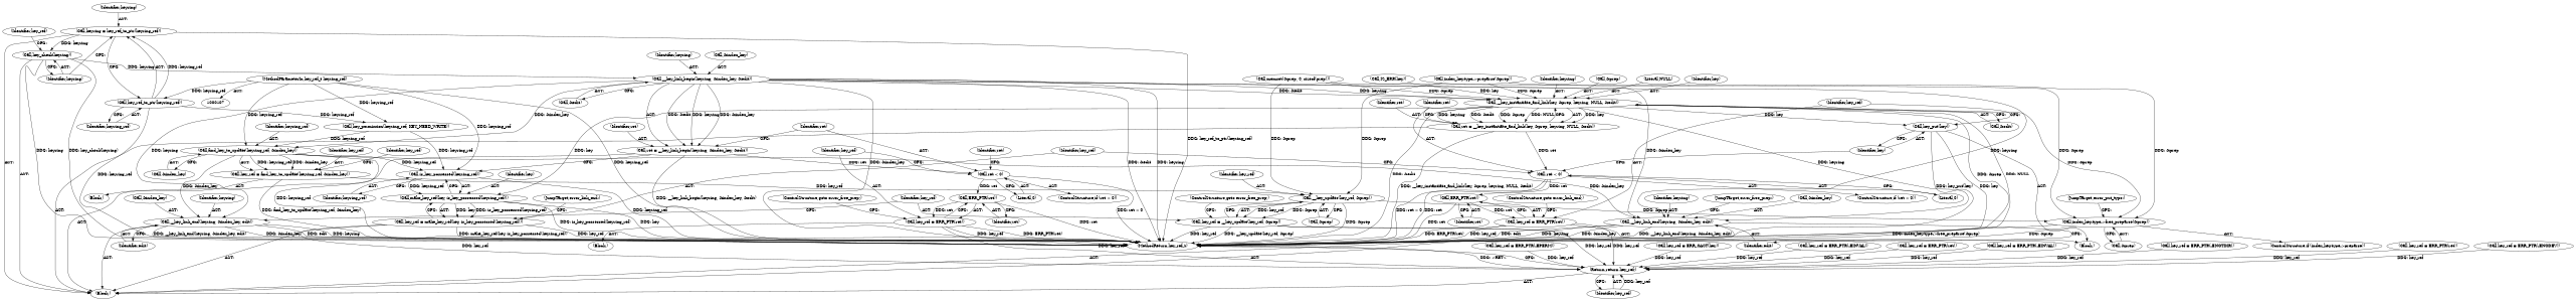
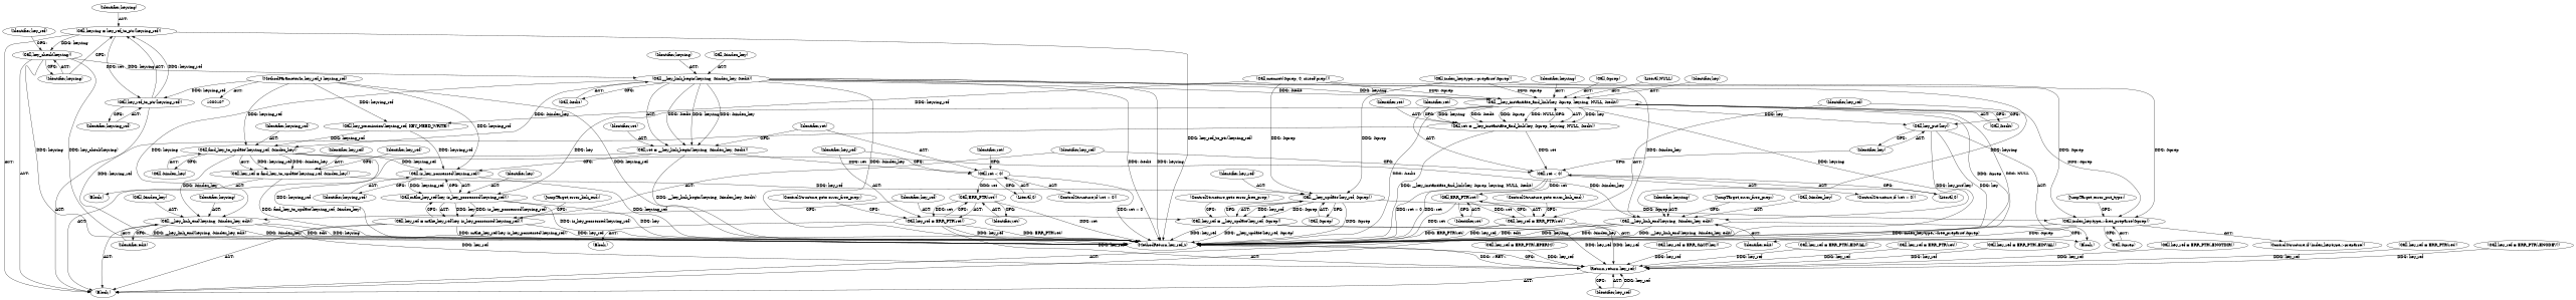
  digraph {
    n1 [label="(Call,keyring = key_ref_to_ptr(keyring_ref))"]
    n2 [label="(Call,key_ref_to_ptr(keyring_ref))"]
    n3 [label="(Call,key_check(keyring))"]
    n4 [label="(MethodReturn,key_ref_t)"]
    n5 [label="(Block,)"]
    n6 [label="(Call,key_permission(keyring_ref, KEY_NEED_WRITE))"]
    n7 [label="(Identifier,keyring_ref)"]
    n8 [label="(Call,__key_link_begin(keyring, &index_key, &edit))"]
    n9 [label="(Identifier,keyring)"]
    n10 [label="(Return,return key_ref;)"]
    n11 [label="(Call,find_key_to_update(keyring_ref, &index_key))"]
    n12 [label="(Call,is_key_possessed(keyring_ref))"]
    n13 [label="(MethodParameterIn,key_ref_t keyring_ref)"]
    1000107
    n15 [label="(Call,__key_link_end(keyring, &index_key, edit))"]
    n16 [label="(Call,__key_link_end(keyring, &index_key, edit))"]
    n17 [label="(Call,key_ref = find_key_to_update(keyring_ref, &index_key))"]
    n18 [label="(Call,&index_key)"]
    n19 [label="(Call,make_key_ref(key, is_key_possessed(keyring_ref)))"]
    n20 [label="(Identifier,keyring_ref)"]
    n21 [label="(Call,ret = __key_link_begin(keyring, &index_key, &edit))"]
    n22 [label="(Call,__key_instantiate_and_link(key, &prep, keyring, NULL, &edit))"]
    n23 [label="(Call,&edit)"]
    n24 [label="(Call,ret < 0)"]
    n25 [label="(Identifier,edit)"]
    n26 [label="(Identifier,edit)"]
    n27 [label="(Call,index_key.type->free_preparse(&prep))"]
    n28 [label="(Call,ret = __key_instantiate_and_link(key, &prep, keyring, NULL, &edit))"]
    n29 [label="(Call,key_put(key))"]
    n30 [label="(Call,&edit)"]
    n31 [label="(Call,ERR_PTR(ret))"]
    n32 [label="(ControlStructure,if (ret < 0))"]
    n33 [label="(Literal,0)"]
    n34 [label="(Call,key_ref = ERR_PTR(ret))"]
    n35 [label="(Identifier,ret)"]
    n36 [label="(Block,)"]
    n37 [label="(Identifier,key_ref)"]
    n38 [label="(Call,__key_update(key_ref, &prep))"]
    n39 [label="(Block,)"]
    n40 [label="(Call,key_ref = __key_update(key_ref, &prep))"]
    n41 [label="(Call,&prep)"]
    n42 [label="(Call,&prep)"]
    n43 [label="(ControlStructure,if (index_key.type->preparse))"]
    n44 [label="(Call,key_ref = make_key_ref(key, is_key_possessed(keyring_ref)))"]
    n45 [label="(Call,ret < 0)"]
    n46 [label="(Block,)"]
    n47 [label="(Identifier,key)"]
    n48 [label="(Call,ERR_PTR(ret))"]
    n49 [label="(ControlStructure,if (ret < 0))"]
    n50 [label="(Literal,0)"]
    n51 [label="(Call,key_ref = ERR_PTR(ret))"]
    n52 [label="(Identifier,ret)"]
    n53 [label="(Identifier,keyring)"]
    n54 [label="(Identifier,key_ref)"]
    n55 [label="(Identifier,key)"]
    n56 [label="(Identifier,key_ref)"]
    n57 [label="(Call,key_ref = ERR_CAST(key))"]
    n58 [label="(ControlStructure,goto error_free_prep;)"]
    n59 [label="(ControlStructure,goto error_free_prep;)"]
    n60 [label="(Identifier,key_ref)"]
    n61 [label="(Identifier,key_ref)"]
    n62 [label="(Identifier,ret)"]
    n63 [label="(Identifier,ret)"]
    n64 [label="(Identifier,keyring)"]
    n65 [label="(Identifier,ret)"]
    n66 [label="(Call,key_ref = ERR_PTR(-EINVAL))"]
    n67 [label="(Call,memset(&prep, 0, sizeof(prep)))"]
    n68 [label="(Identifier,key_ref)"]
    n69 [label="(Call,key_ref = ERR_PTR(ret))"]
    n70 [label="(Identifier,keyring)"]
    n71 [label="(Call,index_key.type->preparse(&prep))"]
    n72 [label="(Call,&prep)"]
    n73 [label="(Call,key_ref = ERR_PTR(-EINVAL))"]
    n74 [label="(Identifier,ret)"]
    n75 [label="(Identifier,key_ref)"]
    n76 [label="(Literal,NULL)"]
    n77 [label="(Call,&index_key)"]
    n78 [label="(JumpTarget,error_link_end:)"]
    n79 [label="(Call,key_ref = ERR_PTR(-ENOTDIR))"]
    n80 [label="(Call,key_ref = ERR_PTR(ret))"]
    n81 [label="(Call,key_ref = ERR_PTR(-ENODEV))"]
    n82 [label="(Identifier,keyring)"]
    n83 [label="(Identifier,key_ref)"]
    n84 [label="(Identifier,ret)"]
    n85 [label="(JumpTarget,error_free_prep:)"]
    n86 [label="(Call,&index_key)"]
    n87 [label="(Call,key_ref = ERR_PTR(-EPERM))"]
    n88 [label="(JumpTarget,error_put_type:)"]
    n89 [label="(Identifier,key)"]
    n90 [label="(ControlStructure,goto error_link_end;)"]
    n91 [label="(Identifier,keyring)"]
    n92 [label="(Identifier,key_ref)"]
    n93 [label="(Identifier,keyring_ref)"]
-   n94 [label="(Call,IS_ERR(key))"]
    n95 [label="(Call,&index_key)"]
-   n1 -> n2 [label="CFG: "]
+   n1 -> n2 [label="DDG: ret"]
    n1 -> n3 [label="DDG: keyring"]
    n1 -> n4 [label="DDG: key_ref_to_ptr(keyring_ref)"]
    n1 -> n5 [label="AST: "]
    n2 -> n1 [label="AST: "]
    n2 -> n1 [label="DDG: keyring_ref"]
    n2 -> n4 [label="DDG: keyring_ref"]
-   n2 -> n6 [label="DDG: keyring_ref"]
+   n67 -> n6 [label="DDG: keyring_ref"]
    n2 -> n7 [label="CFG: "]
    n3 -> n4 [label="DDG: keyring"]
    n3 -> n4 [label="DDG: key_check(keyring)"]
    n3 -> n5 [label="AST: "]
    n3 -> n8 [label="DDG: keyring"]
    n3 -> n9 [label="CFG: "]
    n4 -> n10 [label="CFG: "]
    n6 -> n11 [label="DDG: keyring_ref"]
    n6 -> n12 [label="DDG: keyring_ref"]
    n7 -> n2 [label="AST: "]
    n8 -> n4 [label="DDG: keyring"]
    n8 -> n4 [label="DDG: &index_key"]
    n8 -> n4 [label="DDG: &edit"]
    n8 -> n11 [label="DDG: &index_key"]
    n8 -> n15 [label="DDG: keyring"]
    n8 -> n15 [label="DDG: &index_key"]
    n8 -> n16 [label="DDG: keyring"]
    n8 -> n21 [label="AST: "]
    n8 -> n21 [label="DDG: keyring"]
    n8 -> n21 [label="DDG: &index_key"]
    n8 -> n21 [label="DDG: &edit"]
    n8 -> n22 [label="DDG: keyring"]
    n8 -> n22 [label="DDG: &edit"]
    n8 -> n23 [label="CFG: "]
    n9 -> n1 [label="CFG: "]
    n9 -> n3 [label="AST: "]
    n10 -> n4 [label="DDG: <RET>"]
    n10 -> n5 [label="AST: "]
    n10 -> n37 [label="CFG: "]
    n11 -> n4 [label="DDG: keyring_ref"]
    n11 -> n12 [label="DDG: keyring_ref"]
    n11 -> n15 [label="DDG: &index_key"]
    n11 -> n16 [label="DDG: &index_key"]
    n11 -> n17 [label="AST: "]
    n11 -> n17 [label="DDG: keyring_ref"]
    n11 -> n17 [label="DDG: &index_key"]
    n11 -> n18 [label="CFG: "]
    n12 -> n4 [label="DDG: keyring_ref"]
    n12 -> n19 [label="AST: "]
    n12 -> n19 [label="DDG: keyring_ref"]
    n12 -> n20 [label="CFG: "]
    n13 -> n2 [label="DDG: keyring_ref"]
    n13 -> n4 [label="DDG: keyring_ref"]
    n13 -> n6 [label="DDG: keyring_ref"]
    n13 -> n11 [label="DDG: keyring_ref"]
    n13 -> n12 [label="DDG: keyring_ref"]
    n13 -> 1000107 [label="AST: "]
    n15 -> n4 [label="DDG: keyring"]
    n15 -> n4 [label="DDG: &index_key"]
    n15 -> n4 [label="DDG: __key_link_end(keyring, &index_key, edit)"]
    n15 -> n4 [label="DDG: edit"]
    n15 -> n5 [label="AST: "]
    n15 -> n25 [label="CFG: "]
    n16 -> n4 [label="DDG: __key_link_end(keyring, &index_key, edit)"]
    n16 -> n4 [label="DDG: &index_key"]
    n16 -> n4 [label="DDG: edit"]
    n16 -> n4 [label="DDG: keyring"]
    n16 -> n5 [label="AST: "]
    n16 -> n26 [label="CFG: "]
    n17 -> n4 [label="DDG: find_key_to_update(keyring_ref, &index_key)"]
    n17 -> n38 [label="DDG: key_ref"]
    n17 -> n39 [label="AST: "]
    n18 -> n11 [label="AST: "]
    n19 -> n4 [label="DDG: is_key_possessed(keyring_ref)"]
    n19 -> n4 [label="DDG: key"]
    n19 -> n12 [label="CFG: "]
    n19 -> n44 [label="AST: "]
    n19 -> n44 [label="DDG: key"]
    n19 -> n44 [label="DDG: is_key_possessed(keyring_ref)"]
    n20 -> n12 [label="AST: "]
    n21 -> n4 [label="DDG: __key_link_begin(keyring, &index_key, &edit)"]
    n21 -> n5 [label="AST: "]
    n21 -> n12 [label="CFG: "]
    n21 -> n24 [label="DDG: ret"]
    n22 -> n4 [label="DDG: &prep"]
    n22 -> n4 [label="DDG: NULL"]
    n22 -> n4 [label="DDG: &edit"]
    n22 -> n15 [label="DDG: keyring"]
    n22 -> n19 [label="DDG: key"]
    n22 -> n27 [label="DDG: &prep"]
    n22 -> n28 [label="AST: "]
    n22 -> n28 [label="DDG: key"]
    n22 -> n28 [label="DDG: keyring"]
    n22 -> n28 [label="DDG: &edit"]
    n22 -> n28 [label="DDG: &prep"]
    n22 -> n28 [label="DDG: NULL"]
    n22 -> n29 [label="DDG: key"]
    n22 -> n30 [label="CFG: "]
    n23 -> n8 [label="AST: "]
    n24 -> n4 [label="DDG: ret < 0"]
    n24 -> n31 [label="DDG: ret"]
    n24 -> n32 [label="AST: "]
    n24 -> n33 [label="CFG: "]
    n25 -> n15 [label="AST: "]
    n26 -> n16 [label="AST: "]
    n27 -> n4 [label="DDG: index_key.type->free_preparse(&prep)"]
    n27 -> n4 [label="DDG: &prep"]
    n27 -> n42 [label="CFG: "]
    n27 -> n43 [label="AST: "]
    n28 -> n4 [label="DDG: __key_instantiate_and_link(key, &prep, keyring, NULL, &edit)"]
    n28 -> n5 [label="AST: "]
    n28 -> n22 [label="CFG: "]
    n28 -> n45 [label="DDG: ret"]
    n29 -> n4 [label="DDG: key"]
    n29 -> n4 [label="DDG: key_put(key)"]
    n29 -> n46 [label="AST: "]
    n29 -> n47 [label="CFG: "]
    n30 -> n22 [label="AST: "]
    n31 -> n4 [label="DDG: ret"]
    n31 -> n34 [label="AST: "]
    n31 -> n34 [label="DDG: ret"]
    n31 -> n35 [label="CFG: "]
    n33 -> n24 [label="AST: "]
    n34 -> n4 [label="DDG: key_ref"]
    n34 -> n4 [label="DDG: ERR_PTR(ret)"]
    n34 -> n10 [label="DDG: key_ref"]
    n34 -> n31 [label="CFG: "]
    n34 -> n36 [label="AST: "]
    n35 -> n31 [label="AST: "]
    n37 -> n10 [label="AST: "]
    n37 -> n10 [label="DDG: key_ref"]
    n38 -> n4 [label="DDG: &prep"]
    n38 -> n27 [label="DDG: &prep"]
    n38 -> n40 [label="AST: "]
    n38 -> n40 [label="DDG: key_ref"]
    n38 -> n40 [label="DDG: &prep"]
    n38 -> n41 [label="CFG: "]
    n40 -> n4 [label="DDG: __key_update(key_ref, &prep)"]
    n40 -> n4 [label="DDG: key_ref"]
    n40 -> n5 [label="AST: "]
    n40 -> n10 [label="DDG: key_ref"]
    n40 -> n38 [label="CFG: "]
    n41 -> n38 [label="AST: "]
    n42 -> n27 [label="AST: "]
    n44 -> n4 [label="DDG: make_key_ref(key, is_key_possessed(keyring_ref))"]
    n44 -> n4 [label="DDG: key_ref"]
    n44 -> n5 [label="AST: "]
    n44 -> n10 [label="DDG: key_ref"]
    n44 -> n19 [label="CFG: "]
    n45 -> n4 [label="DDG: ret"]
    n45 -> n4 [label="DDG: ret < 0"]
    n45 -> n48 [label="DDG: ret"]
    n45 -> n49 [label="AST: "]
    n45 -> n50 [label="CFG: "]
    n47 -> n29 [label="AST: "]
    n47 -> n45 [label="CFG: "]
    n48 -> n4 [label="DDG: ret"]
    n48 -> n51 [label="AST: "]
    n48 -> n51 [label="DDG: ret"]
    n48 -> n52 [label="CFG: "]
    n50 -> n45 [label="AST: "]
    n51 -> n4 [label="DDG: ERR_PTR(ret)"]
    n51 -> n4 [label="DDG: key_ref"]
    n51 -> n10 [label="DDG: key_ref"]
    n51 -> n46 [label="AST: "]
    n51 -> n48 [label="CFG: "]
    n52 -> n48 [label="AST: "]
    n53 -> n15 [label="AST: "]
    n54 -> n16 [label="CFG: "]
    n54 -> n40 [label="AST: "]
    n55 -> n19 [label="AST: "]
    n56 -> n3 [label="CFG: "]
    n57 -> n10 [label="DDG: key_ref"]
    n58 -> n34 [label="CFG: "]
    n59 -> n40 [label="CFG: "]
    n60 -> n17 [label="CFG: "]
    n61 -> n44 [label="AST: "]
    n61 -> n45 [label="CFG: "]
    n62 -> n21 [label="CFG: "]
    n62 -> n24 [label="AST: "]
    n63 -> n28 [label="AST: "]
    n64 -> n1 [label="AST: "]
    n65 -> n21 [label="AST: "]
    n66 -> n10 [label="DDG: key_ref"]
    n67 -> n22 [label="DDG: &prep"]
    n67 -> n27 [label="DDG: &prep"]
    n67 -> n38 [label="DDG: &prep"]
    n68 -> n24 [label="CFG: "]
    n68 -> n34 [label="AST: "]
    n69 -> n10 [label="DDG: key_ref"]
    n70 -> n22 [label="AST: "]
    n71 -> n22 [label="DDG: &prep"]
    n71 -> n27 [label="DDG: &prep"]
    n71 -> n38 [label="DDG: &prep"]
    n72 -> n22 [label="AST: "]
    n73 -> n10 [label="DDG: key_ref"]
    n74 -> n24 [label="CFG: "]
    n75 -> n29 [label="CFG: "]
    n75 -> n51 [label="AST: "]
    n76 -> n22 [label="AST: "]
    n77 -> n16 [label="AST: "]
    n78 -> n44 [label="CFG: "]
    n79 -> n10 [label="DDG: key_ref"]
    n80 -> n10 [label="DDG: key_ref"]
    n81 -> n10 [label="DDG: key_ref"]
    n82 -> n8 [label="AST: "]
    n83 -> n38 [label="AST: "]
    n84 -> n28 [label="CFG: "]
    n84 -> n45 [label="AST: "]
    n85 -> n15 [label="CFG: "]
    n86 -> n15 [label="AST: "]
    n87 -> n10 [label="DDG: key_ref"]
    n88 -> n27 [label="CFG: "]
    n89 -> n22 [label="AST: "]
    n90 -> n51 [label="CFG: "]
    n91 -> n16 [label="AST: "]
    n92 -> n17 [label="AST: "]
    n93 -> n11 [label="AST: "]
-   n94 -> n22 [label="DDG: key"]
    n95 -> n8 [label="AST: "]
  }
